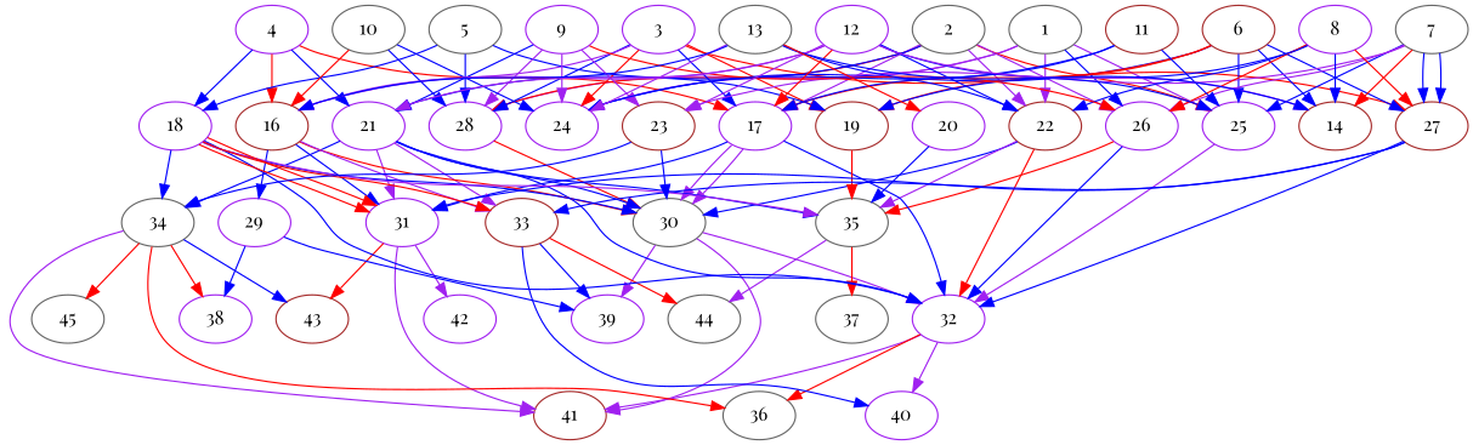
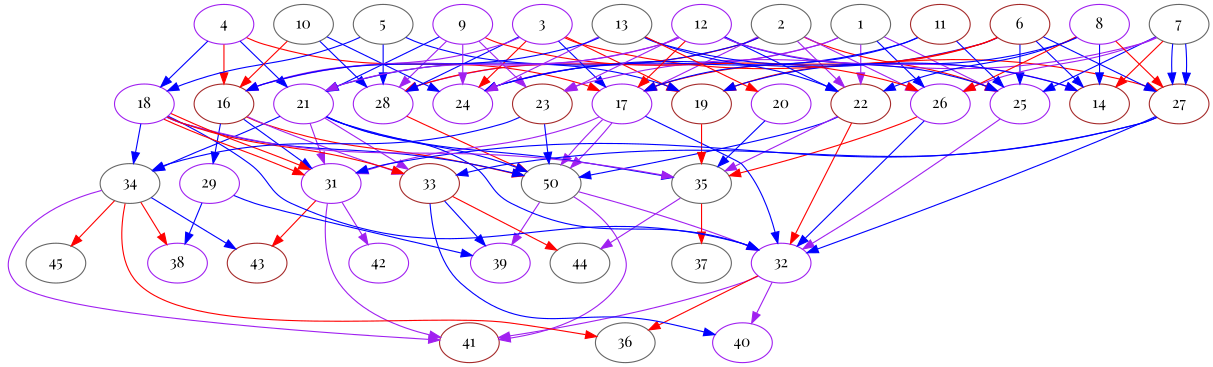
  digraph {
    fontname="Playfair Display"
    node [alpha=0.17 color=purple fontname="Playfair Display"]
    edge [color=blue fontname="Playfair Display"]
    1 [alpha=0.13 color=gray40 expect_size=29608960]
    22 [alpha=0.02 color=brown expect_size=35239936]
    24 [alpha=0.07 expect_size=48787456]
    25 [alpha=0.14 expect_size=27869184]
    26 [expect_size=24227840]
    28 [alpha=0.19 expect_size=21991424]
-   30 [alpha=0.08 color=gray40 expect_size=46796800]
+   30 [alpha=0.08 color=gray40 expect_size=46796800 label=50]
    32 [alpha=0.04 expect_size=43569152]
    35 [color=gray40 expect_size=19450880]
    41 [color=brown expect_size=15561728]
    39 [alpha=0.04 expect_size=45489152]
    36 [alpha=0.07 color=gray40 expect_size=52174848]
    40 [alpha=0.20 expect_size=43139072]
    44 [alpha=0.07 color=gray40 expect_size=39665664]
    37 [alpha=0.18 color=gray40 expect_size=45606912]
    2 [alpha=0.11 color=gray40 expect_size=31032320]
    17 [expect_size=7572480]
    21 [alpha=0.03 expect_size=7925760]
    31 [alpha=0.12 expect_size=35784704]
    33 [alpha=0.14 color=brown expect_size=48753664]
    34 [alpha=0.19 color=gray40 expect_size=50004992]
    42 [alpha=0.06 expect_size=44681216]
    43 [alpha=0.18 color=brown expect_size=6528000]
    38 [alpha=0.15 expect_size=47095808]
    45 [alpha=0.06 color=gray40 expect_size=37195776]
    3 [alpha=0.16 expect_size=51096576]
    16 [alpha=0.02 color=brown expect_size=32158720]
    19 [alpha=0.18 color=brown expect_size=35731456]
    27 [alpha=0.01 color=brown expect_size=27979776]
    29 [alpha=0.19 expect_size=52237312]
    4 [alpha=0.19 expect_size=24555520]
    18 [alpha=0.13 expect_size=18099200]
    5 [alpha=0.18 color=gray40 expect_size=5954560]
    6 [alpha=0.10 color=brown expect_size=44227584]
    14 [alpha=0.11 color=brown expect_size=39902208]
    7 [alpha=0.04 color=gray40 expect_size=5407744]
    23 [alpha=0.01 color=brown expect_size=8752128]
    8 [alpha=0.07 expect_size=41274368]
    9 [alpha=0.14 expect_size=7595008]
    10 [alpha=0.15 color=gray40 expect_size=27943936]
    11 [alpha=0.12 color=brown expect_size=39981056]
    12 [alpha=0.09 expect_size=22831104]
    13 [color=gray40 expect_size=49433600]
    20 [alpha=0.15 expect_size=20633600]
    1 -> 22 [color=purple]
    1 -> 24 [color=purple]
    1 -> 25 [color=purple]
    1 -> 26
    1 -> 28 [color=purple]
    22 -> 30
    22 -> 32 [color=red]
    22 -> 35 [color=purple]
    25 -> 32 [color=purple]
    26 -> 32
    26 -> 35 [color=red]
    28 -> 30 [color=red]
    30 -> 32 [color=purple]
    30 -> 41 [color=purple]
    30 -> 39 [color=purple]
    32 -> 41 [color=purple]
    32 -> 36 [color=red]
    32 -> 40 [color=purple]
    35 -> 44 [color=purple]
    35 -> 37 [color=red]
    2 -> 22 [color=purple]
    2 -> 25 [color=red]
    2 -> 26 [color=purple]
    2 -> 28 [color=red]
    2 -> 17 [color=purple]
    2 -> 21
    17 -> 30 [color=purple]
    17 -> 30 [color=purple]
    17 -> 32
-   17 -> 31
+   17 -> 31 [color=purple]
    21 -> 30
    21 -> 32
    21 -> 35
    21 -> 31 [color=purple]
    21 -> 33 [color=purple]
    21 -> 34
    31 -> 41 [color=purple]
    31 -> 42 [color=purple]
    31 -> 43 [color=red]
    33 -> 39
    33 -> 40
    33 -> 44 [color=red]
    34 -> 41 [color=purple]
    34 -> 36 [color=red]
    34 -> 43
    34 -> 38 [color=red]
    34 -> 45 [color=red]
    3 -> 24 [color=red]
    3 -> 28
    3 -> 17
    3 -> 16 [color=purple]
    3 -> 19 [color=red]
    3 -> 27 [color=red]
    16 -> 30 [color=red]
    16 -> 31
    16 -> 33 [color=purple]
    16 -> 29
    19 -> 35 [color=red]
    27 -> 32
    27 -> 31
    27 -> 33
    29 -> 39
    29 -> 38
    4 -> 17 [color=red]
    4 -> 21
    4 -> 16 [color=red]
    4 -> 18
    18 -> 30
    18 -> 32
    18 -> 35 [color=purple]
    18 -> 31 [color=red]
    18 -> 31 [color=red]
    18 -> 33 [color=red]
    18 -> 34
    5 -> 28
    5 -> 19
    5 -> 18
    6 -> 24
    6 -> 25
    6 -> 17 [color=red]
    6 -> 19 [color=red]
    6 -> 27
    6 -> 14
    7 -> 25
    7 -> 26 [color=purple]
    7 -> 27
    7 -> 27
    7 -> 14 [color=red]
    7 -> 23 [color=purple]
    23 -> 30
    23 -> 34
    8 -> 22
    8 -> 26 [color=red]
    8 -> 19
    8 -> 27 [color=red]
    8 -> 14
    9 -> 24 [color=purple]
    9 -> 26 [color=red]
    9 -> 28 [color=purple]
    9 -> 21
    9 -> 23 [color=purple]
    10 -> 24
    10 -> 28
    10 -> 16 [color=red]
    11 -> 24
    11 -> 25
    11 -> 17
    12 -> 22
    12 -> 25
    12 -> 17 [color=red]
    12 -> 21 [color=purple]
    12 -> 16 [color=purple]
    12 -> 14 [color=purple]
    12 -> 23 [color=purple]
    13 -> 22
    13 -> 24 [color=purple]
    13 -> 16
    13 -> 14
    13 -> 20 [color=red]
    20 -> 35
  }
